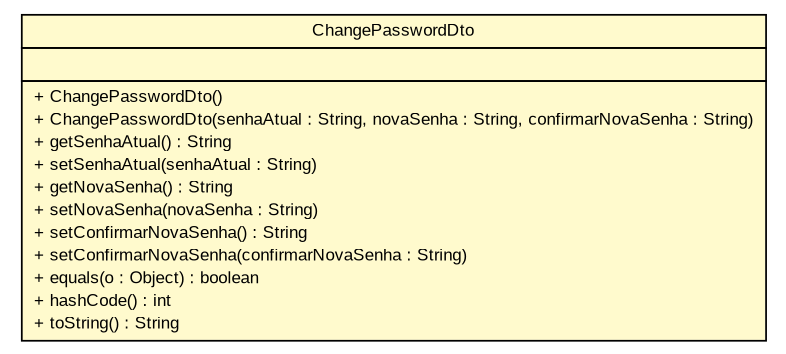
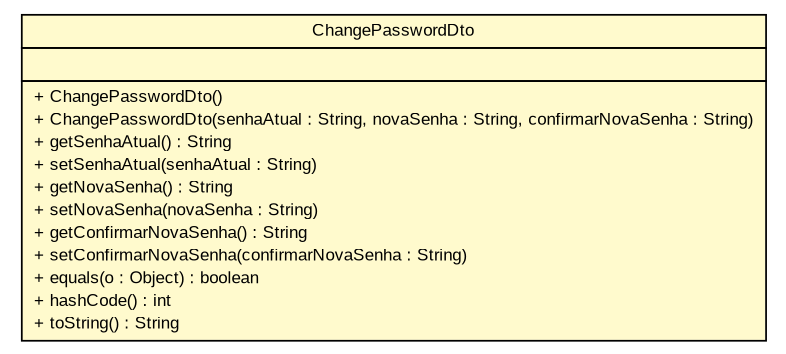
  digraph {
    nodesep=0.25
    ranksep=0.5
    rankdir=LR
-   n1 [fontcolor=black fontname=arial fontsize=10.0 label=<<table title="br.gov.to.sefaz.seg.business.authentication.domain.ChangePasswordDto" border="0" cellborder="1" cellspacing="0" cellpadding="2" port="p" bgcolor="lemonChiffon" href="./ChangePasswordDto.html"> 		<tr><td><table border="0" cellspacing="0" cellpadding="1"> <tr><td align="center" balign="center"> ChangePasswordDto </td></tr> 		</table></td></tr> 		<tr><td><table border="0" cellspacing="0" cellpadding="1"> <tr><td align="left" balign="left">  </td></tr> 		</table></td></tr> 		<tr><td><table border="0" cellspacing="0" cellpadding="1"> <tr><td align="left" balign="left"> + ChangePasswordDto() </td></tr> <tr><td align="left" balign="left"> + ChangePasswordDto(senhaAtual : String, novaSenha : String, confirmarNovaSenha : String) </td></tr> <tr><td align="left" balign="left"> + getSenhaAtual() : String </td></tr> <tr><td align="left" balign="left"> + setSenhaAtual(senhaAtual : String) </td></tr> <tr><td align="left" balign="left"> + getNovaSenha() : String </td></tr> <tr><td align="left" balign="left"> + setNovaSenha(novaSenha : String) </td></tr> <tr><td align="left" balign="left"> + setConfirmarNovaSenha() : String </td></tr> <tr><td align="left" balign="left"> + setConfirmarNovaSenha(confirmarNovaSenha : String) </td></tr> <tr><td align="left" balign="left"> + equals(o : Object) : boolean </td></tr> <tr><td align="left" balign="left"> + hashCode() : int </td></tr> <tr><td align="left" balign="left"> + toString() : String </td></tr> 		</table></td></tr> 		</table>> shape=plaintext]
+   n1 [fontcolor=black fontname=arial fontsize=10.0 label=<<table title="br.gov.to.sefaz.seg.business.authentication.domain.ChangePasswordDto" border="0" cellborder="1" cellspacing="0" cellpadding="2" port="p" bgcolor="lemonChiffon" href="./ChangePasswordDto.html"> 		<tr><td><table border="0" cellspacing="0" cellpadding="1"> <tr><td align="center" balign="center"> ChangePasswordDto </td></tr> 		</table></td></tr> 		<tr><td><table border="0" cellspacing="0" cellpadding="1"> <tr><td align="left" balign="left">  </td></tr> 		</table></td></tr> 		<tr><td><table border="0" cellspacing="0" cellpadding="1"> <tr><td align="left" balign="left"> + ChangePasswordDto() </td></tr> <tr><td align="left" balign="left"> + ChangePasswordDto(senhaAtual : String, novaSenha : String, confirmarNovaSenha : String) </td></tr> <tr><td align="left" balign="left"> + getSenhaAtual() : String </td></tr> <tr><td align="left" balign="left"> + setSenhaAtual(senhaAtual : String) </td></tr> <tr><td align="left" balign="left"> + getNovaSenha() : String </td></tr> <tr><td align="left" balign="left"> + setNovaSenha(novaSenha : String) </td></tr> <tr><td align="left" balign="left"> + getConfirmarNovaSenha() : String </td></tr> <tr><td align="left" balign="left"> + setConfirmarNovaSenha(confirmarNovaSenha : String) </td></tr> <tr><td align="left" balign="left"> + equals(o : Object) : boolean </td></tr> <tr><td align="left" balign="left"> + hashCode() : int </td></tr> <tr><td align="left" balign="left"> + toString() : String </td></tr> 		</table></td></tr> 		</table>> shape=plaintext]
  }
